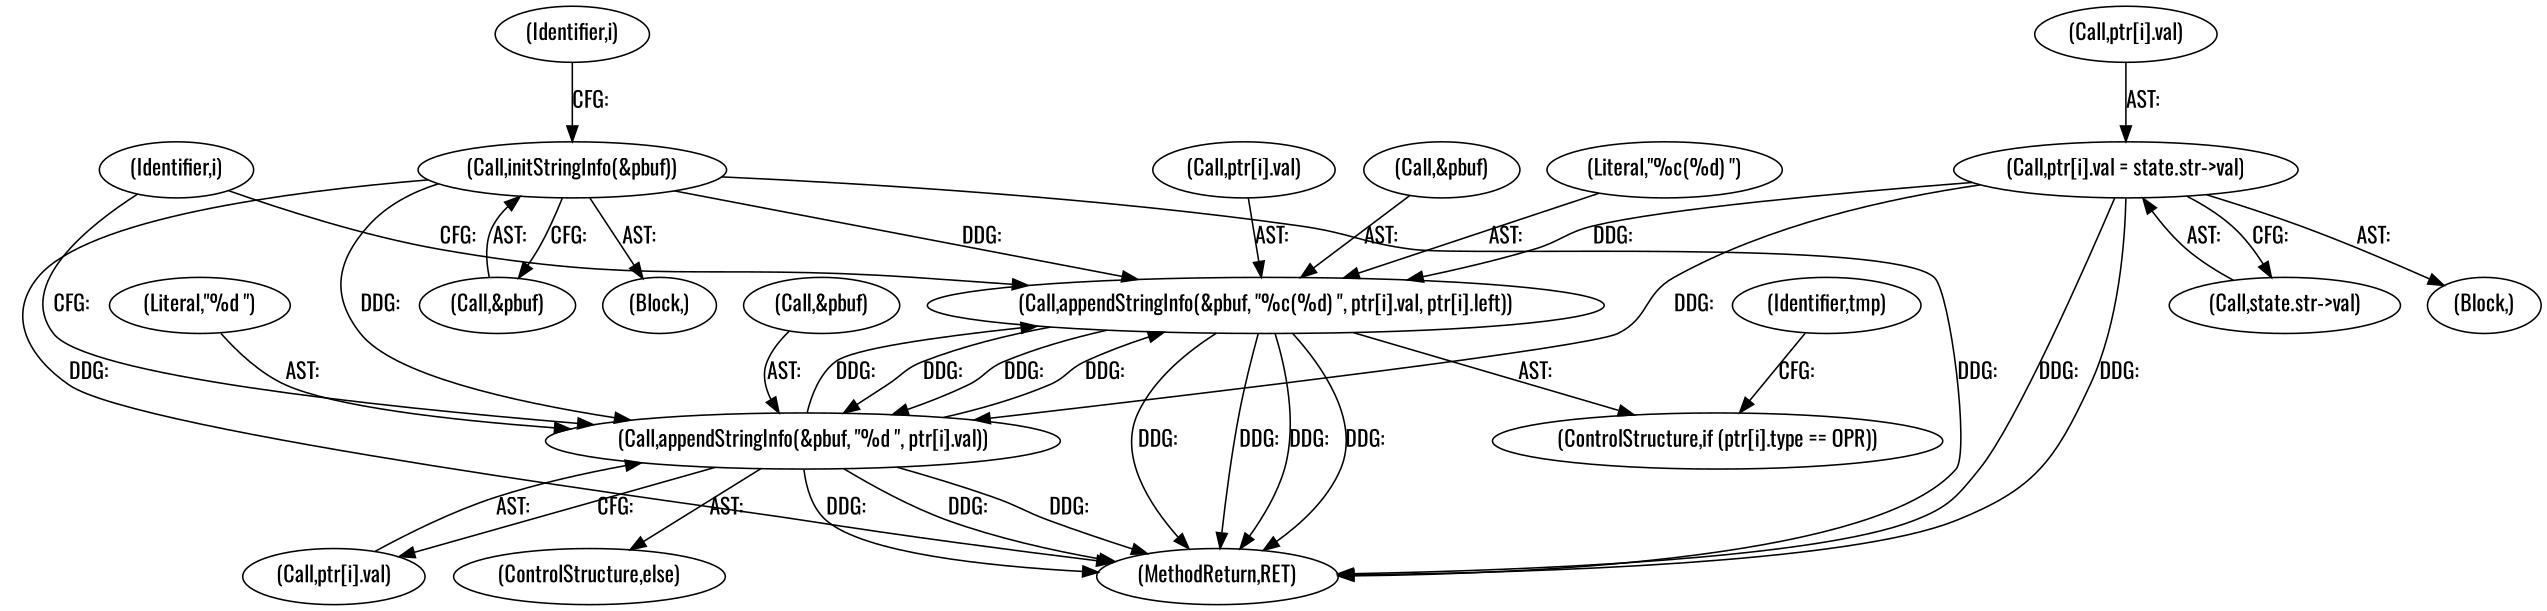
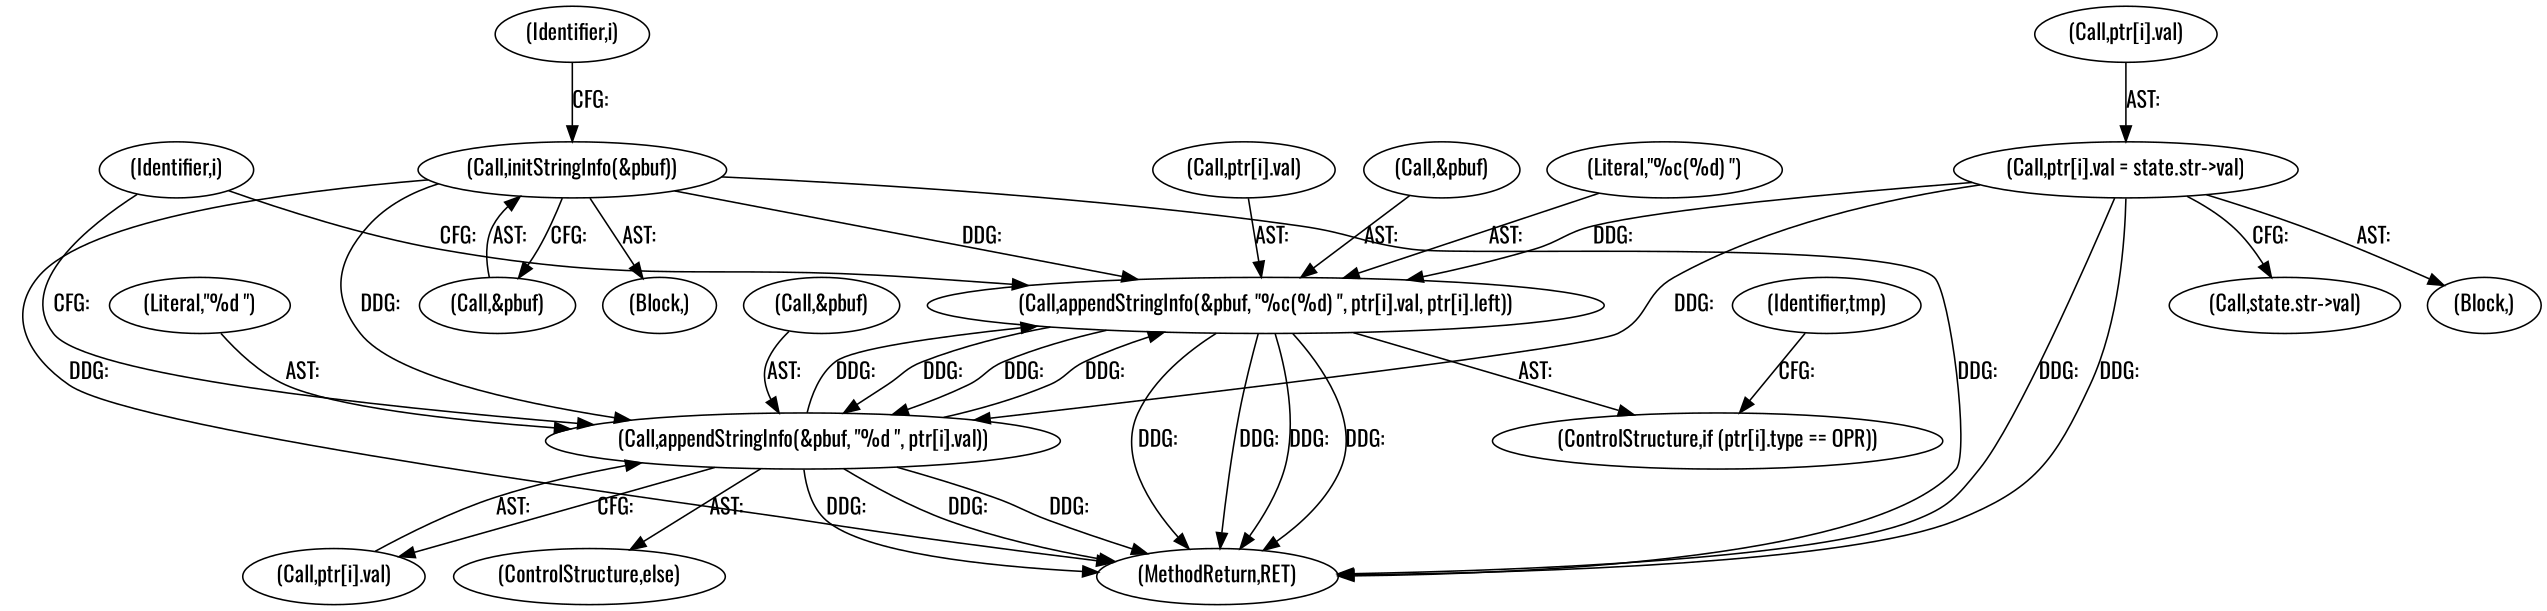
  digraph {
    fontname=Oswald
    node [fontname=Oswald]
    edge [fontname=Oswald]
    n1 [label="(Call,appendStringInfo(&pbuf, \"%c(%d) \", ptr[i].val, ptr[i].left))"]
    n2 [label="(Call,appendStringInfo(&pbuf, \"%d \", ptr[i].val))"]
    n3 [label="(MethodReturn,RET)"]
    n4 [label="(ControlStructure,if (ptr[i].type == OPR))"]
    n5 [label="(Call,ptr[i].val)"]
    n6 [label="(ControlStructure,else)"]
    n7 [label="(Call,initStringInfo(&pbuf))"]
    n8 [label="(Call,&pbuf)"]
    n9 [label="(Block,)"]
    n10 [label="(Call,ptr[i].val = state.str->val)"]
    n11 [label="(Call,state.str->val)"]
    n12 [label="(Block,)"]
    n13 [label="(Identifier,i)"]
    n14 [label="(Call,&pbuf)"]
    n15 [label="(Call,ptr[i].val)"]
    n16 [label="(Literal,\"%d \")"]
    n17 [label="(Literal,\"%c(%d) \")"]
    n18 [label="(Identifier,i)"]
    n19 [label="(Call,ptr[i].val)"]
    n20 [label="(Identifier,tmp)"]
    n21 [label="(Call,&pbuf)"]
    n1 -> n2 [label="DDG: "]
    n1 -> n2 [label="DDG: "]
    n1 -> n3 [label="DDG: "]
    n1 -> n3 [label="DDG: "]
    n1 -> n3 [label="DDG: "]
    n1 -> n3 [label="DDG: "]
    n1 -> n4 [label="AST: "]
    n2 -> n1 [label="DDG: "]
    n2 -> n1 [label="DDG: "]
    n2 -> n3 [label="DDG: "]
    n2 -> n3 [label="DDG: "]
    n2 -> n3 [label="DDG: "]
    n2 -> n5 [label="CFG: "]
    n2 -> n6 [label="AST: "]
    n5 -> n2 [label="AST: "]
    n7 -> n1 [label="DDG: "]
    n7 -> n2 [label="DDG: "]
    n7 -> n3 [label="DDG: "]
    n7 -> n3 [label="DDG: "]
    n7 -> n8 [label="CFG: "]
    n7 -> n9 [label="AST: "]
    n8 -> n7 [label="AST: "]
    n10 -> n1 [label="DDG: "]
    n10 -> n2 [label="DDG: "]
    n10 -> n3 [label="DDG: "]
    n10 -> n3 [label="DDG: "]
    n10 -> n11 [label="CFG: "]
    n10 -> n12 [label="AST: "]
-   n11 -> n10 [label="AST: "]
    n13 -> n1 [label="CFG: "]
    n13 -> n2 [label="CFG: "]
    n14 -> n1 [label="AST: "]
    n15 -> n10 [label="AST: "]
    n16 -> n2 [label="AST: "]
    n17 -> n1 [label="AST: "]
    n18 -> n7 [label="CFG: "]
    n19 -> n1 [label="AST: "]
    n20 -> n4 [label="CFG: "]
    n21 -> n2 [label="AST: "]
  }
